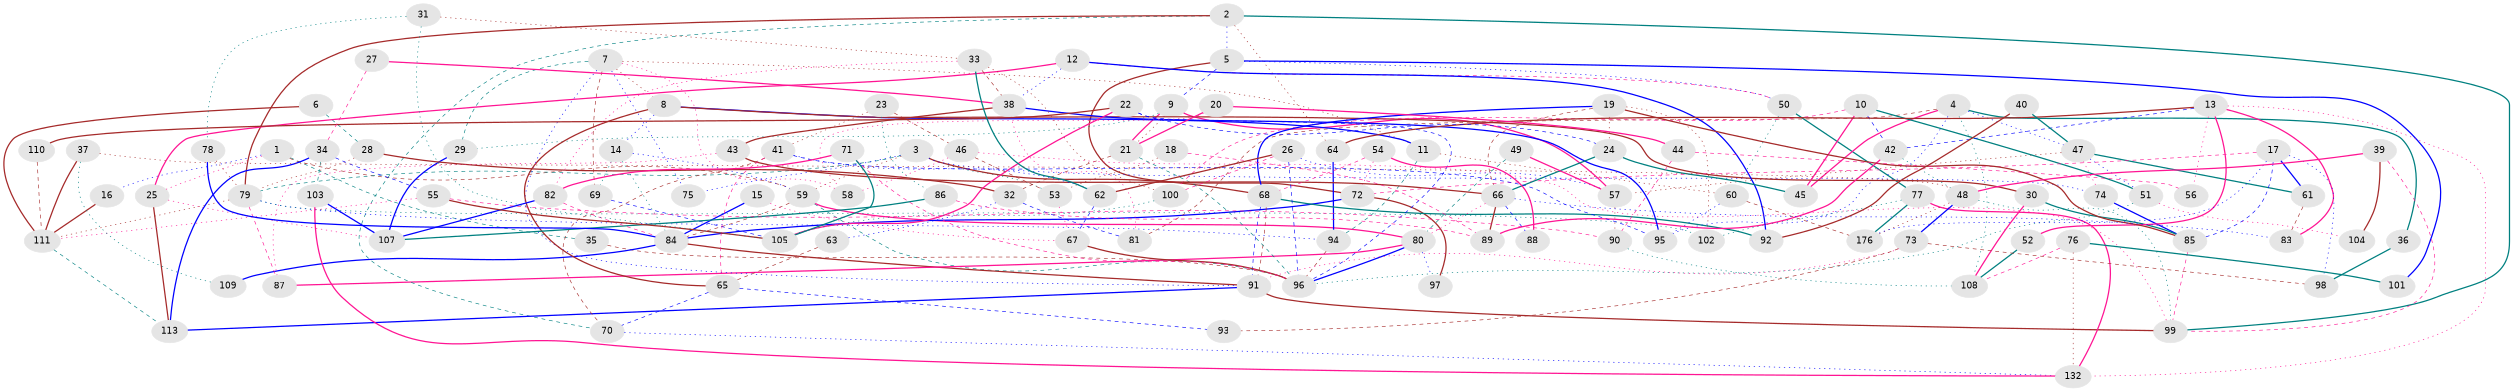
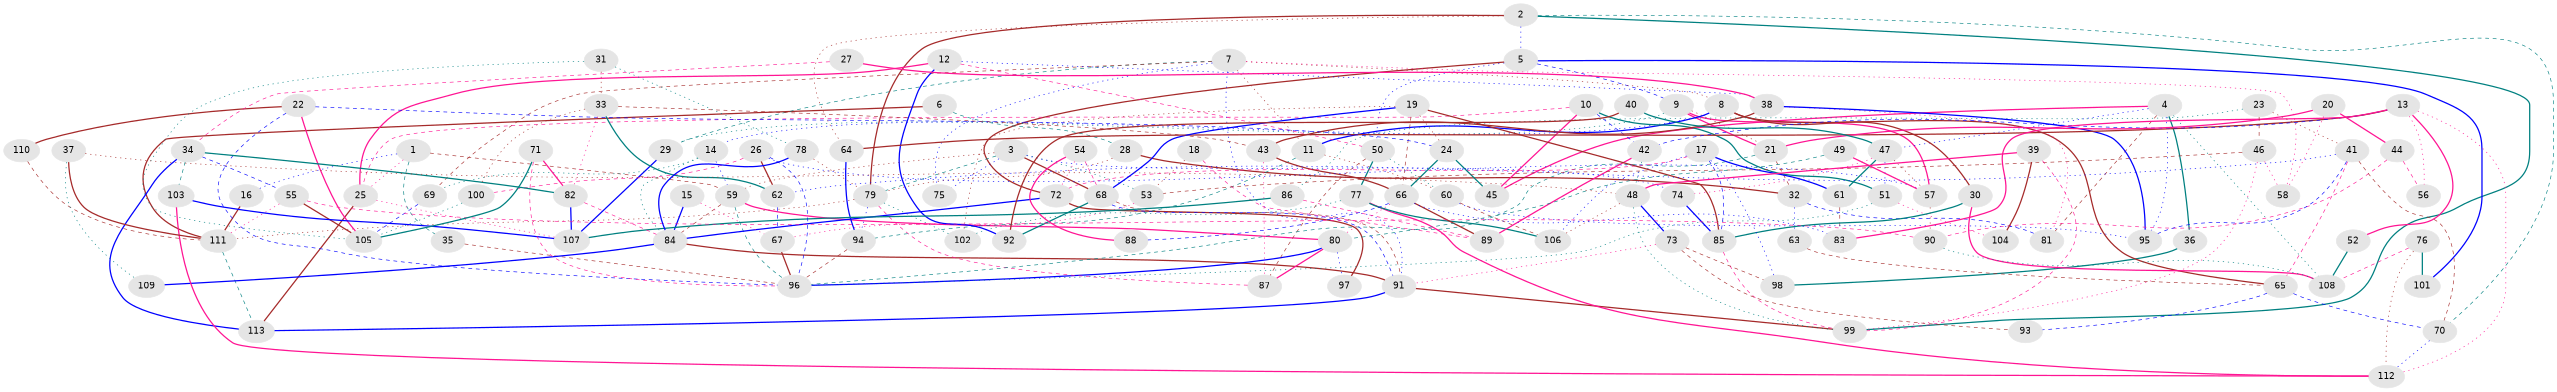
  graph {
    fontname="DejaVu Sans"
    node [color=gray90 fontname="DejaVu Sans" style=filled]
    edge [color=brown fontname="DejaVu Sans" style=bold]
    1
    16
    25
    35
    59
    111
    107
    113
    96
    84
    80
    2
    5
    64
    70
    79
    99
    9
    50
    72
    101
    94
-   112 [label=132]
+   112
    102
    87
    3
    53
    68
    74
    75
    67
    91
    92
    85
    4
    36
    45
    47
    81
    95
    108
    98
    57
    51
    61
    29
    21
    60
    77
    97
    6
    28
    32
    7
    8
    11
    58
    69
    14
    30
    65
    105
    93
    90
    10
    42
    89
    48
    104
-   106 [label=176]
+   106
    12
    38
    43
    13
    52
    56
    83
    109
    15
    17
    18
    19
    24
    66
    88
    20
    44
    63
    22
    110
    23
    41
    46
    86
    62
    26
    100
    27
    34
    82
    55
    103
    31
    33
    78
    37
    73
    39
    40
    49
    54
    71
    76
    1 -- 16 [color=blue style=dotted]
    1 -- 25 [color=deeppink style=dotted]
    1 -- 35 [color=teal style=dashed]
    1 -- 59 [style=dashed]
    16 -- 111
    25 -- 107 [color=deeppink style=dotted]
    25 -- 113
    35 -- 96 [style=dashed]
    59 -- 96 [color=teal style=dashed]
    59 -- 84 [style=dashed]
    59 -- 80 [color=deeppink]
    111 -- 113 [color=teal style=dashed]
    84 -- 91
    84 -- 109 [color=blue]
    80 -- 96 [color=blue]
    80 -- 87 [color=deeppink]
    80 -- 97 [color=blue style=dotted]
    2 -- 5 [color=blue style=dotted]
    2 -- 64 [style=dotted]
    2 -- 70 [color=teal style=dashed]
    2 -- 79
    2 -- 99 [color=teal]
    5 -- 9 [color=blue style=dashed]
    5 -- 50 [color=blue style=dotted]
    5 -- 72
    5 -- 101 [color=blue]
    64 -- 94 [color=blue]
    70 -- 112 [color=blue style=dotted]
    79 -- 111 [style=dotted]
    79 -- 94 [color=blue style=dotted]
    79 -- 102 [color=teal style=dotted]
    79 -- 87 [color=deeppink style=dashed]
    9 -- 57 [color=deeppink]
    9 -- 29 [color=teal style=dotted]
    9 -- 21 [color=deeppink]
    9 -- 21 [style=dotted]
+   50 -- 87 [style=dashed]
    50 -- 60 [color=teal style=dotted]
    50 -- 77 [color=teal]
    72 -- 84 [color=blue]
    72 -- 97
    94 -- 96 [style=dashed]
    3 -- 59 [style=dotted]
    3 -- 79 [color=teal style=dashed]
    3 -- 53 [color=teal style=dotted]
    3 -- 68
    3 -- 74 [color=blue style=dotted]
    3 -- 75 [color=blue style=dotted]
    53 -- 67 [color=deeppink style=dotted]
    68 -- 91 [color=blue style=dashed]
    68 -- 91 [style=dashed]
    68 -- 92 [color=teal]
    74 -- 85 [color=blue]
    67 -- 96
    91 -- 113 [color=blue]
    91 -- 99
    85 -- 99 [color=deeppink style=dashed]
    4 -- 36 [color=teal]
    4 -- 45 [color=deeppink]
    4 -- 47 [color=blue style=dotted]
    4 -- 81 [style=dashed]
    4 -- 95 [color=blue style=dotted]
    4 -- 108 [color=teal style=dotted]
    36 -- 98 [color=teal]
    47 -- 74 [color=deeppink style=dotted]
    47 -- 57 [style=dotted]
    47 -- 51 [color=blue style=dotted]
    47 -- 61 [color=teal]
    57 -- 90 [style=dotted]
    51 -- 96 [color=teal style=dotted]
    51 -- 104 [color=deeppink style=dotted]
    61 -- 83 [style=dashed]
    29 -- 107 [color=blue]
    21 -- 96 [color=teal style=dashed]
    21 -- 32 [style=dashed]
    60 -- 95 [color=blue style=dotted]
    60 -- 106 [style=dashed]
    77 -- 112 [color=deeppink]
    77 -- 102 [color=teal style=dotted]
    77 -- 106 [color=teal]
    6 -- 111
    6 -- 28 [color=teal style=dashed]
    28 -- 79 [style=dotted]
    28 -- 32
    32 -- 81 [color=blue style=dashed]
    32 -- 63 [color=blue style=dotted]
    7 -- 75 [color=blue style=dotted]
    7 -- 91 [color=blue style=dotted]
    7 -- 29 [color=teal style=dashed]
    7 -- 8 [style=dotted]
    7 -- 11 [style=dotted]
    7 -- 58 [color=deeppink style=dotted]
    7 -- 69 [style=dashed]
    8 -- 11 [color=blue]
    8 -- 14 [color=blue style=dotted]
    8 -- 30
    8 -- 65
    11 -- 94 [color=teal style=dashed]
    11 -- 60 [style=dotted]
    69 -- 105 [color=blue style=dashed]
    14 -- 59 [color=blue style=dotted]
    14 -- 84 [color=teal style=dotted]
    14 -- 69 [color=teal style=dotted]
    30 -- 85 [color=teal]
    30 -- 108 [color=deeppink]
    65 -- 70 [color=blue style=dashed]
    65 -- 93 [color=blue style=dashed]
    90 -- 108 [color=teal style=dotted]
-   10 -- 100 [color=deeppink style=dashed]
+   10 -- 25 [color=deeppink style=dashed]
    10 -- 45 [color=deeppink]
    10 -- 51 [color=teal]
    10 -- 42 [color=blue style=dashed]
    42 -- 89 [color=deeppink]
    42 -- 48 [color=teal style=dotted]
    48 -- 99 [color=teal style=dotted]
    48 -- 106 [style=dotted]
    48 -- 73 [color=blue]
    12 -- 25 [color=deeppink]
    12 -- 50 [color=deeppink style=dashed]
    12 -- 92 [color=blue]
    12 -- 38 [color=blue style=dotted]
    38 -- 81 [color=deeppink style=dotted]
    38 -- 95 [color=blue]
    38 -- 43
    43 -- 87 [color=deeppink style=dotted]
    43 -- 66
    13 -- 64
    13 -- 112 [color=deeppink style=dotted]
    13 -- 42 [color=blue style=dashed]
    13 -- 52 [color=deeppink]
    13 -- 56 [color=deeppink style=dotted]
    13 -- 83 [color=deeppink]
    52 -- 108 [color=teal]
    15 -- 84 [color=blue]
    15 -- 67 [color=deeppink style=dotted]
    17 -- 72 [color=deeppink style=dashed]
    17 -- 85 [color=blue style=dashed]
    17 -- 98 [color=blue style=dotted]
    17 -- 61 [color=blue]
    17 -- 106 [color=blue style=dotted]
    18 -- 53 [style=dotted]
    18 -- 89 [color=deeppink style=dashed]
    19 -- 102 [style=dotted]
    19 -- 68 [color=blue]
    19 -- 85
    19 -- 24 [style=dotted]
    19 -- 66 [style=dashed]
    24 -- 45 [color=teal]
    24 -- 66 [color=teal]
    66 -- 80 [color=deeppink style=dotted]
    66 -- 89
    66 -- 83 [color=blue style=dotted]
    66 -- 88 [color=blue style=dashed]
    20 -- 21 [color=deeppink]
    20 -- 58 [color=deeppink style=dotted]
    20 -- 44 [color=deeppink]
    44 -- 90 [color=deeppink style=dashed]
    44 -- 56 [color=deeppink style=dashed]
    63 -- 65 [style=dashed]
    22 -- 96 [color=blue style=dashed]
    22 -- 105 [color=deeppink]
    22 -- 24 [color=blue style=dashed]
    22 -- 110
    110 -- 111 [style=dashed]
    23 -- 41 [style=dotted]
    23 -- 46 [style=dashed]
    23 -- 86 [color=teal style=dotted]
    41 -- 70 [style=dashed]
    41 -- 95 [color=blue style=dashed]
    41 -- 65 [color=deeppink style=dashed]
    41 -- 62 [color=blue style=dotted]
    46 -- 99 [color=deeppink style=dotted]
    46 -- 53 [style=dashed]
    46 -- 58 [color=deeppink style=dotted]
    86 -- 107 [color=teal]
    86 -- 89 [color=deeppink style=dashed]
    62 -- 67 [color=blue style=dashed]
    26 -- 96 [color=blue style=dashed]
    26 -- 57 [color=blue style=dotted]
    26 -- 62
    26 -- 100 [color=deeppink style=dashed]
    100 -- 105 [color=teal style=dotted]
    27 -- 38 [color=deeppink]
    27 -- 34 [color=deeppink style=dashed]
    34 -- 113 [color=blue]
+   34 -- 82 [color=teal]
    34 -- 55 [color=blue style=dashed]
    34 -- 103 [color=teal style=dashed]
    82 -- 107 [color=blue]
    82 -- 84 [color=deeppink style=dashed]
    55 -- 111 [color=deeppink style=dotted]
    55 -- 105
    55 -- 90 [color=deeppink style=dashed]
    103 -- 107 [color=blue]
    103 -- 112 [color=deeppink]
    31 -- 105 [color=teal style=dotted]
    31 -- 33 [style=dotted]
    31 -- 78 [color=teal style=dotted]
-   33 -- 38 [style=dashed]
+   33 -- 43 [style=dashed]
    33 -- 62 [color=teal]
    33 -- 100 [style=dotted]
    33 -- 82 [color=deeppink style=dotted]
    78 -- 84 [color=blue]
    78 -- 79 [style=dotted]
    37 -- 111
    37 -- 48 [style=dotted]
    37 -- 109 [color=teal style=dotted]
    73 -- 91 [color=deeppink style=dotted]
    73 -- 98 [style=dashed]
    73 -- 93 [style=dashed]
    39 -- 99 [color=deeppink style=dashed]
    39 -- 48 [color=deeppink]
    39 -- 104
    40 -- 92
    40 -- 47 [color=teal]
    49 -- 80 [color=teal style=dashed]
    49 -- 57 [color=deeppink]
    54 -- 72 [color=deeppink style=dotted]
    54 -- 68 [color=deeppink style=dashed]
    54 -- 88 [color=deeppink]
    71 -- 96 [color=deeppink style=dashed]
    71 -- 105 [color=teal]
    71 -- 82 [color=deeppink]
    76 -- 101 [color=teal]
    76 -- 112 [style=dotted]
    76 -- 108 [color=deeppink style=dashed]
  }
